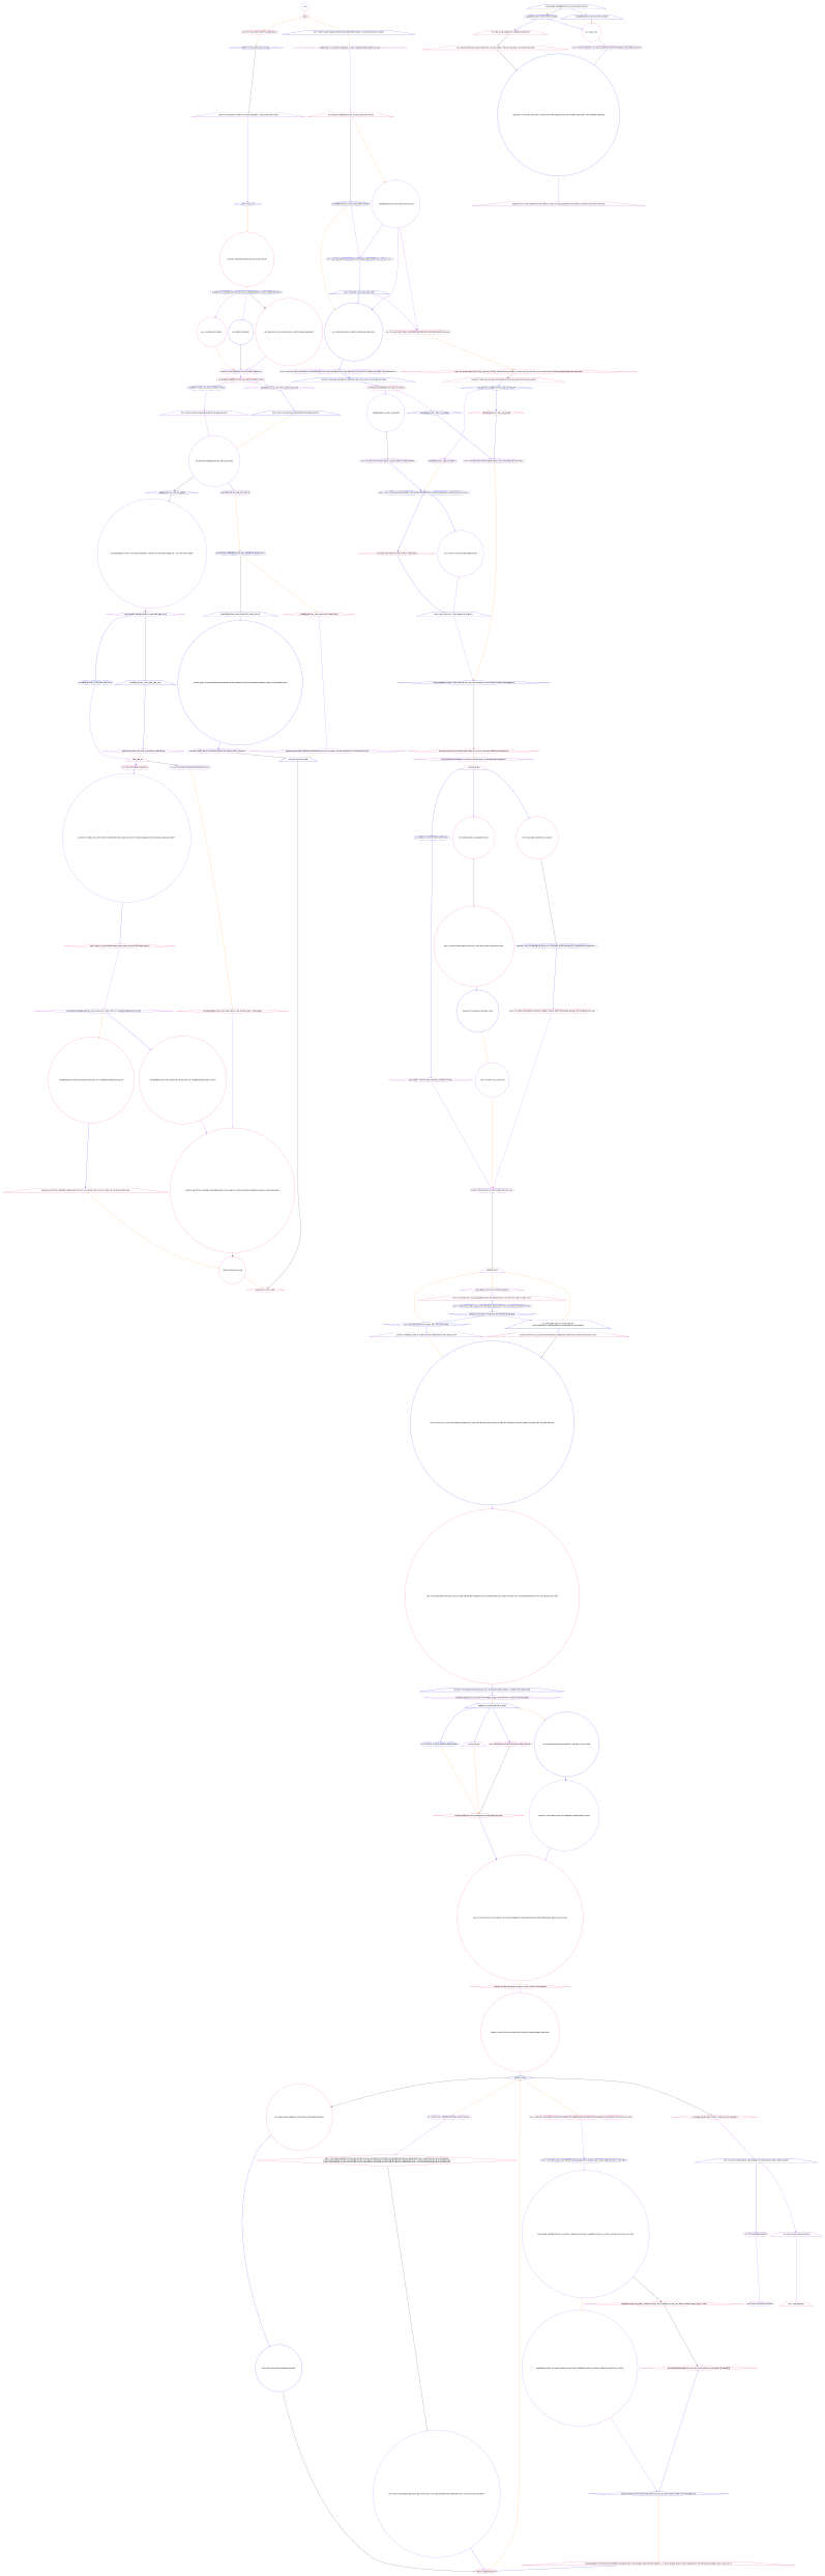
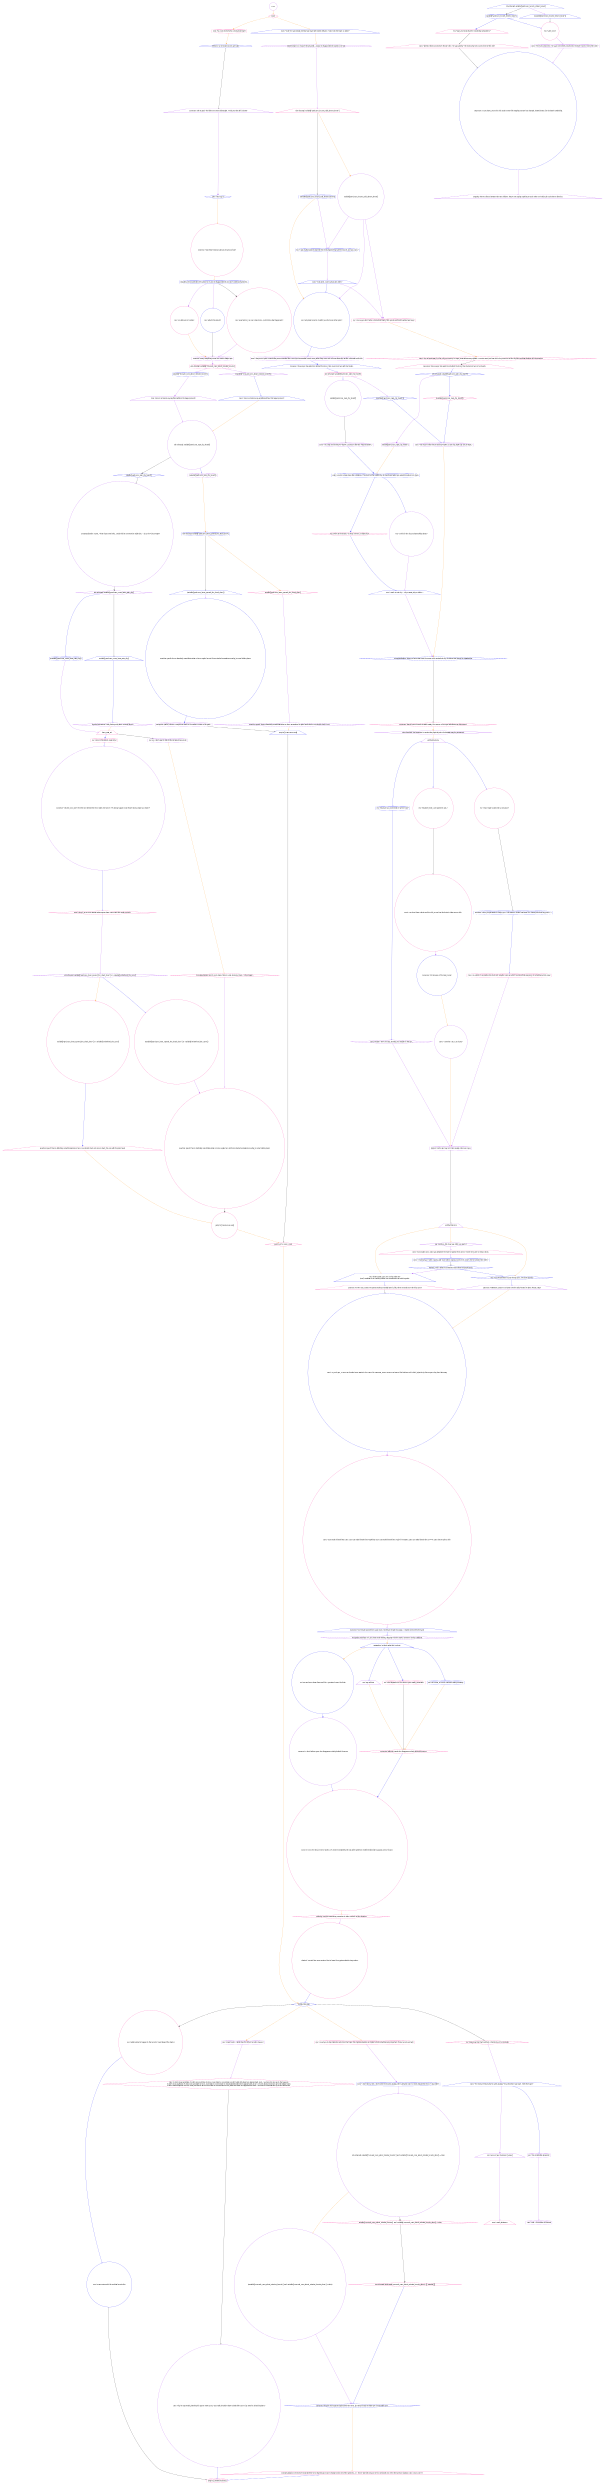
  digraph {
    fontname="Fira Sans"
    node [color=deeppink fontname="Fira Sans" shape=circle]
    edge [arrowhead=onormal color=blue fontname="Fira Sans"]
    n1 [color=purple label=START]
    n2 [label=input shape=diamond]
    n3 [label="Cuno: \"No. Cuno doesn't give a fuck about bugs.\"" shape=cylinder]
    n4 [color=blue label="Cuno: \"Yeah,\" he says slowly, meeting your gaze with sullen defiance. \"Cuno took the bugs. So what?\"" shape=trapezium]
    n5 [color=blue label="Rhetoric: So he knows locusts are bugs." shape=diamond]
    n6 [color=purple label="Inland Empire: So it wasn't the phasmid... a wave of disappointment washes over you." shape=diamond]
    n7 [label="Kim Kitsuragi: Variable[\"yard.cuno_locusts_said_doesnt_know\"]" shape=trapezium]
    n8 [color=purple label="Variable[\"yard.cuno_locusts_said_doesnt_know\"]"]
    n9 [color=blue label="!(Variable[\"yard.cuno_locusts_said_doesnt_know\"])" shape=cylinder]
    n10 [color=blue label="Kim Kitsuragi: Variable[\"yard.cuno_rage_city_heard\"]" shape=diamond]
    n11 [color=purple label="Variable[\"yard.cuno_rage_city_heard\"]" shape=cylinder]
    n12 [label="!(Variable[\"yard.cuno_rage_city_heard\"])" shape=diamond]
    n13 [color=blue label="Logic: Locusts coming down like a shadow... This must be the *Night City* he mentioned when you asked him where he's been." shape=cylinder]
    n14 [color=purple label="Cuno: \"You stop! It's like they're fucking *night*. Locust City, Night City. City of Rage...\"" shape=cylinder]
    n15 [label="You: (Point at the shack.) \"So that, in there, is Night City?\"" shape=diamond]
    n16 [color=purple label="You: \"So this is the city you kept talking about.\""]
    n17 [color=blue label="Conceptualization: There's a tug-of-war over the name of his fantastical city. It's almost too big for his imagination." shape=diamond]
    n18 [color=blue label="Cuno: \"Yeah. Locust City -- City of Rage, City of Lights...\"" shape=trapezium]
    n19 [label="Cunoesse: The girl forces herself to watch again, the corners of her eyes twitching from discomfort." shape=diamond]
    n20 [color=blue label="You: \"What are you, some kind of *artist* now?\"" shape=cylinder]
    n21 [color=purple label="Cuno: \"Maybe I *am*,\" he says, looking you straight in the eye..." shape=diamond]
    n22 [color=purple label="Rhetoric: Did he just say *I*? Cuno usually calls Cuno Cuno." shape=cylinder]
    n23 [color=blue label="You: \"Oh c'mon, no one is coming to take you away.\"" shape=cylinder]
    n24 [label="Cunoesse: Without a word she disappears entirely behind the fence." shape=diamond]
    n25 [label="Cuno: For once, the boy is lost for words. He's turned completely red now, with splotches of white beginning to appear across his face."]
    n26 [color=blue label="Untitled hub (06)" shape=diamond]
    n27 [label="You: \"What's going to happen to the locusts?\" (Nod toward the shack.)"]
    n28 [color=purple label="You: \"I have to ask -- what does the City of Locusts *mean*?\"" shape=cylinder]
    n29 [label="You: \"I need you to stop taking locusts from the traps. The cryptozoologists are trying to find something very important. Those locusts are bait.\"" shape=cylinder]
    n30 [label="You: \"Okay, now that that's settled, I'd better be off.\" (Conclude.)" shape=diamond]
    n31 [color=blue label="Cuno: \"Cuno's gonna let the fucking locusts die.\""]
    n32 [label="Cuno: \"It don't mean anything. It's shit. Cuno just likes to focus. Cuno likes to concentrate on shit, build shit when he's zipping hard. Fuck...\" He turns his face up to the heavens.\n\"It don't mean anything. It's shit. Cuno just likes to focus. Cuno likes to concentrate on shit, build shit when he's zipping hard. Fuck...\" He turns his burning face up to the falling snow.\n\"It don't mean anything. It's shit. Cuno just likes to focus. Cuno likes to concentrate on shit, build shit when he's zipping hard. Fuck...\" He turns his burning face up to the falling rain." shape=diamond]
    n33 [color=blue label="Cuno: \"I don't give a shit, I don't need the locusts anyway. Shit is all lame now.\" He turns toward the fence. \"C was right.\"" shape=cylinder]
    n34 [color=blue label="Cuno: \"The fuck are they trying to catch anyway?\" he asks before you leave. \"With the traps?\"" shape=trapezium]
    n35 [color=purple label="Cuno: \"Pig,\" he says finally, lowering his gaze to meet yours, \"you really shouldn't have fucked with Cuno's city. Now it's all fucking lame.\""]
    n36 [label="Jump to: [Untitled hub (06)]" shape=cylinder]
    n37 [color=purple label="Cunoesse: \"Oh god, Cuno, NO!\" The little one behind the fence takes her hat off. \"It's gonna happen now! They're gonna make you *lame*.\""]
    n38 [label="Cuno: \"Stop it, C! No one's gonna make anyone lame. Cuno's got this under control.\"" shape=diamond]
    n39 [color=purple label="Kim Kitsuragi: Variable[\"yard.cuno_been_opened_the_shack_door\"]  or  Variable[\"XP.befriend_the_cuno\"]" shape=diamond]
    n40 [color=blue label="Rhetoric: This is what he sometimes does when things get tense." shape=diamond]
    n41 [color=blue label="You: \"You should listen to your friend, Cuno. Art's lame as hell.\"" shape=diamond]
    n42 [color=blue label="You: \"That's great, Cuno. It's cool to make art.\"\n(Nod.) \"Making art is a worthy calling. I'm something of an artist myself.\"" shape=trapezium]
    n43 [color=purple label="Cunoesse: \"ARRRRGH, CUNO! It's so lame even the *pig* knows it's lame. Please, stop!\"" shape=trapezium]
    n44 [label="Cunoesse: \"OH MY GOD, CUNO! He's gonna make you totally lame in, like, three seconds! Don't let him, Cuno!\"" shape=trapezium]
    n45 [color=purple label="Cunoesse: \"I don't believe you!\" She disappears entirely behind the fence."]
    n46 [label="Authority: Use this momentary confusion to take *control* of the situation." shape=diamond]
    n47 [color=purple label="Perception (Sight): There's a suspicious shack in the eastern corner of the yard..." shape=cylinder]
    n48 [color=blue label="Jump to: [CUNO MAIN HUB]" shape=trapezium]
    n49 [label="JUMP OUT to YARD / CUNO" shape=diamond]
    n50 [color=blue label="You: \"I was really hoping it would be the reed-phasmid that ate the locusts. Not you, Cuno.“" shape=cylinder]
    n51 [color=blue label="Cuno: \"Yeah, well... Cuno's all you got, bitch.\"" shape=trapezium]
    n52 [color=blue label="You: \"Why steal locusts? Couldn't you find some other pets?\""]
    n53 [label="You: \"You say you don't *give a fuck about bugs*, then you go and build a whole bug town.\"" shape=cylinder]
    n54 [color=purple label="You: \"The Insulindian phasmid.\"" shape=cylinder]
    n55 [color=purple label="Cuno: \"Huh...\" he mutters to himself." shape=cylinder]
    n56 [color=blue label="Kim Kitsuragi: Variable[\"yard.cuno_locusts_shivers_know\"]" shape=trapezium]
    n57 [color=blue label="Variable[\"yard.cuno_locusts_shivers_know\"]" shape=cylinder]
    n58 [color=blue label="!(Variable[\"yard.cuno_locusts_shivers_know\"])" shape=trapezium]
    n59 [color=purple label="Cunoesse: \"Deny everything, Cuno! You need to lawyer up!\"" shape=cylinder]
    n60 [label="Kim Kitsuragi: Variable[\"TASK.ask_cuno_about_missing_locusts\"]" shape=cylinder]
    n61 [color=blue label="Variable[\"TASK.ask_cuno_about_missing_locusts\"]" shape=cylinder]
    n62 [color=purple label="!(Variable[\"TASK.ask_cuno_about_missing_locusts\"])" shape=diamond]
    n63 [label="Variable[\"yard.cuno_been_opened_the_shack_door\"]  or  Variable[\"XP.befriend_the_cuno\"]"]
    n64 [label="!(Variable[\"yard.cuno_been_opened_the_shack_door\"]  or  Variable[\"XP.befriend_the_cuno\"])"]
    n65 [label="Reaction Speed: There's definitely something going on here. You should check out Cuno's shack, the one with the pig's head." shape=trapezium]
    n66 [label="Reaction Speed: There's definitely something going on here. Maybe he's got them stashed somewhere nearby, in some hidden place?"]
    n67 [label="Jump to: [CUNO MAIN HUB]"]
    n68 [label="You: \"Wait, you know what the Insulindian phasmid is?\"" shape=trapezium]
    n69 [label="Cuno: \"Bitches think Cuno doesn't *know* shit...\" he says angrily. \"The fuck outta here, Cuno's tired of this shit.\"" shape=trapezium]
    n70 [color=blue label="Composure: As you leave, you notice his usual rooster-like swaying posture has changed, slowed down. Like clockwork unwinding."]
    n71 [label="Rhetoric: You got him. Now convince him to leave the cryptozoologists' traps alone."]
    n72 [label="Conceptualization: But it's *not* lame! There's a real *tension* there... \"City of Rage\"..." shape=diamond]
    n73 [color=purple label="Untitled hub (05)" shape=trapezium]
    n74 [color=purple label="You: \"Hold on, did I hear you right? You said 'I'.\"" shape=diamond]
    n75 [label="Cuno: \"You don't have a brain for this shit, no one has the brain to take Cuno's shit.\""]
    n76 [color=blue label="Cunoesse: \"It's because of the lame, Cuno!\""]
    n77 [color=purple label="Cuno: \"I am who I am, C, fuck you!\""]
    n78 [color=purple label="Empathy: There's silence between the two children. They're not saying anything to each other nor looking in each other's direction." shape=trapezium]
    n79 [color=purple label="Kim Kitsuragi: Variable[\"TASK.ask_cuno_about_missing_locusts\"]  and  Variable[\"TASK.ask_cuno_about_missing_locusts_done\"] == false"]
    n80 [label="Variable[\"TASK.ask_cuno_about_missing_locusts\"]  and  Variable[\"TASK.ask_cuno_about_missing_locusts_done\"] == false" shape=diamond]
    n81 [color=purple label="!(Variable[\"TASK.ask_cuno_about_missing_locusts\"]  and  Variable[\"TASK.ask_cuno_about_missing_locusts_done\"] == false)"]
    n82 [label="Kim Kitsuragi: FinishTask(\"TASK.ask_cuno_about_missing_locusts_done\")--[[ Variable[ ]]" shape=diamond]
    n83 [color=blue label="Cunoesse: The girl's face appears again above the fence, just long enough to make eye contact with Cuno." shape=diamond]
    n84 [label="Conceptualization: She doesn't know whether to be glad because Cuno's finally convinced of the lameness... or  *more* worried, because of his continued use of the first-person singular. Cuno is Cuno. Not *I*." shape=trapezium]
    n85 [color=purple label="Pain Threshold: The lameness is causing her physical pain. The damage may be permanent." shape=diamond]
    n86 [color=purple label="Untitled hub (04)" shape=trapezium]
    n87 [color=blue label="Empathy: She sounds like she's about to cry out of disappointment at Cuno's newfound lameness." shape=cylinder]
    n88 [label="You: \"You kids are in trouble.\""]
    n89 [color=blue label="You: \"What's this about?\""]
    n90 [label="You: \"Now hold on, no one is lame here... just tell me what happened?\""]
    n91 [color=purple label="Cuno: \"They're not pets.\" Sounds like you've offended him. \"Don't you know what locusts *are*, when they come out of the fucking sky? Fuckin' *descend* and shit.\"" shape=cylinder]
    n92 [color=blue label="Cunoesse: \"Stooooop!\" she wails from behind the fence, then covers her face with her hands." shape=trapezium]
    n93 [label="Kim Kitsuragi: Variable[\"yard.cuno_rage_city_heard\"]" shape=cylinder]
    n94 [color=blue label="Cuno: \"Shut up, C!\"" shape=diamond]
    n95 [label="Cunoesse: \"Now they're gonna take you to lame-prison!\""]
    n96 [color=blue label="Cuno: \"Yo, fuck you, C. Cuno can be what Cuno wants to be. Cuno's his own man, Cuno's *free*!\" He tears at the buttons of his shirt, trying to rip them open. They don't give way."]
    n97 [color=purple label="Cuno: \"You stop! It's like they're *night*. Locusts are like this *huge shadow*...\"" shape=cylinder]
    n98 [label="Cuno: \"Cuno made Cuno. Cuno says whatever the fuck he wants! There are no *rules* here, pig.\" He steps closer..." shape=trapezium]
    n99 [color=blue label="Cuno: \"I fucking say 'I' when I wanna and 'Cuno' when I wanna. Cuno's free. Cuno's free to fucking *die*, bitch.\"" shape=cylinder]
    n100 [label="You: \"City of Rage sounds like a cool place.\""]
    n101 [label="You: \"Whatever, kids, I just wanted to ask...\""]
    n102 [label="Cuno: \"Cuno made himself into Cuno. Cuno can make himself into *anything*. Cuno can make himself into a *pig* if he wants, Cuno can make himself into a f****t. Cuno doesn't give a shit.\""]
    n103 [color=blue label="Cunoesse: \"Don't make yourself into a pig, Cuno. You'll have to take me away...\" A leaden silence fills the yard." shape=trapezium]
    n104 [color=purple label="Perception (Hearing): In it, you hear snow melting, dripping from the eaves. Someone closing a window." shape=diamond]
    n105 [color=blue label="Suggestion: So that's what this is about." shape=trapezium]
    n106 [color=blue label="You: \"Me and Cuno have discussed this. I promised I won't do that.\""]
    n107 [color=purple label="You: Say nothing." shape=trapezium]
    n108 [label="You: \"That depends on the choices *you* make, young girl.\"" shape=cylinder]
    n109 [color=blue label="Cunoesse: \"Cuno, the pig wants to *help* you...\" she moans. \"That's how lame it is. Please just don't say you're --\"" shape=cylinder]
    n110 [label="Cuno: \"An *artist*?\" He pushes his chest out. \"Maybe I *am* an artist? You hear that everyone, I'm a fucking *artist* now.\"" shape=cylinder]
    n111 [color=purple label="You: \"None of your business.\" [Leave.]" shape=trapezium]
    n112 [label="Cuno: \"Yeah, whatever.\"" shape=trapezium]
    n113 [color=purple label="Variable[\"yard.cuno_rage_city_heard\"]"]
    n114 [color=blue label="!(Variable[\"yard.cuno_rage_city_heard\"])" shape=diamond]
    n115 [label=lame_rage_art shape=trapezium]
    n116 [color=purple label="You: No, I don't want to talk to the kid about lame stuff." shape=cylinder]
    n117 [label="You: \"Cuno is this about... Rage City?\"" shape=cylinder]
    n118 [color=purple label="Reaction Speed: There's definitely something going on here. Remember his pigs' head shack? You should check it out." shape=diamond]
    n119 [color=purple label="Kim Kitsuragi: Variable[\"yard.cuno_rage_city_heard\"]"]
    n120 [color=blue label="Variable[\"yard.cuno_rage_city_heard\"]" shape=diamond]
    n121 [color=purple label="!(Variable[\"yard.cuno_rage_city_heard\"])" shape=cylinder]
    n122 [color=purple label="Conceptualization: *Lame...* That rings some bells... Could this be connected to Night City -- a.k.a. the *City of Rage*?"]
    n123 [color=blue label="Kim Kitsuragi: Variable[\"yard.cuno_been_opened_the_shack_door\"]" shape=cylinder]
    n124 [color=purple label="Kim Kitsuragi: Variable[\"yard.cuno_conze_lame_rage_city\"]" shape=diamond]
    n125 [label="Variable[\"yard.cuno_been_opened_the_shack_door\"]" shape=diamond]
    n126 [color=blue label="!(Variable[\"yard.cuno_been_opened_the_shack_door\"])" shape=trapezium]
    n127 [color=blue label="Variable[\"yard.cuno_conze_lame_rage_city\"]" shape=trapezium]
    n128 [color=blue label="!(Variable[\"yard.cuno_conze_lame_rage_city\"])" shape=cylinder]
    n129 [color=blue label="Reaction Speed: There's definitely something going on here. Maybe he's got them stashed somewhere nearby, in some hidden place?"]
    n130 [color=purple label="Cuno: \"Cuno's not gonna say anything without his lawyer present.\"" shape=trapezium]
    n131 [color=blue label="Cuno: \"Cuno's not gonna say anything without his lawyer present.\"" shape=trapezium]
    n132 [color=purple label="Cuno: \"The fuck outta here...\" he says, not entirely convinced of himself. \"Cuno's tired of this shit.\"" shape=cylinder]
    n133 [color=purple label="Cunoesse: \"Oh my god.\" The little one seems distraught. \"I told you that shit is lame!\"" shape=trapezium]
    n134 [color=purple label="Physical Instrument: Yeah, that's pretty lame. Sounds like art." shape=diamond]
    n135 [label="Cuno: \"It's not Bug Town, it's the *City of Locusts*,\" he says, enunciating every syllable. \"Locusts aren't just bug-shit. They come out of the sky like a fucking shadow. Shit *descends*.\"" shape=diamond]
    n136 [label="Cunoesse: \"Stoooooop!\" she wails from behind the fence, then buries her face in her hands." shape=trapezium]
    n137 [label="You: \"Later, Cuno.\""]
    n1 -> n2 [color=darkorange]
    n2 -> n3 [arrowhead=vee color=darkorange]
    n2 -> n4 [color=darkorange]
    n3 -> n5 [arrowhead=vee color=darkorange]
    n4 -> n6 [color=darkorange]
    n5 -> n133 [arrowhead=odot color=black]
    n6 -> n7 [color=purple]
    n7 -> n8 [arrowhead=vee color=darkorange]
    n7 -> n9 [color=black]
    n8 -> n50 [arrowhead=odot color=purple]
    n8 -> n52 [arrowhead=vee color=purple]
    n8 -> n53 [arrowhead=vee color=purple]
    n9 -> n50 [arrowhead=odot color=purple]
    n9 -> n52 [arrowhead=vee color=darkorange]
    n10 -> n11 [arrowhead=vee color=purple]
    n10 -> n12 [arrowhead=vee]
    n11 -> n13 [arrowhead=odot color=darkorange]
    n12 -> n14
    n13 -> n15 [arrowhead=vee]
    n13 -> n16
    n14 -> n17 [arrowhead=vee color=darkorange]
    n15 -> n18 [arrowhead=odot]
    n16 -> n18 [arrowhead=odot color=purple]
    n17 -> n19 [color=black]
    n18 -> n17 [arrowhead=vee color=purple]
    n19 -> n85 [arrowhead=vee color=darkorange]
    n20 -> n21 [arrowhead=odot]
    n21 -> n22 [color=purple]
    n22 -> n73 [arrowhead=odot color=black]
    n23 -> n24 [arrowhead=vee color=darkorange]
    n24 -> n25 [arrowhead=vee]
    n25 -> n46 [color=darkorange]
    n26 -> n27 [arrowhead=vee color=black]
    n26 -> n28 [arrowhead=vee color=darkorange]
    n26 -> n29 [color=darkorange]
    n26 -> n30 [color=black]
    n27 -> n31 [arrowhead=odot]
    n28 -> n32 [color=purple]
    n29 -> n33 [arrowhead=vee color=purple]
    n30 -> n34 [color=purple]
    n31 -> n36 [color=black]
    n32 -> n35 [color=black]
    n33 -> n79 [arrowhead=odot color=purple]
    n34 -> n54 [arrowhead=odot]
    n34 -> n111 [arrowhead=vee color=purple]
    n35 -> n36 [arrowhead=odot]
-   n36 -> n26 [arrowhead=vee color=darkorange]
+   n49 -> n26 [arrowhead=vee color=darkorange]
    n37 -> n38 [arrowhead=odot]
    n38 -> n39 [arrowhead=odot color=purple]
    n39 -> n63 [arrowhead=vee color=darkorange]
    n39 -> n64 [arrowhead=odot]
    n40 -> n41
    n40 -> n42 [arrowhead=vee color=purple]
    n41 -> n43 [arrowhead=odot]
    n42 -> n44 [arrowhead=odot]
    n43 -> n96 [arrowhead=odot color=darkorange]
    n44 -> n96 [color=black]
    n45 -> n25 [arrowhead=odot]
    n46 -> n71 [color=purple]
    n47 -> n48 [color=black]
    n48 -> n49 [color=black]
    n50 -> n51 [color=purple]
    n51 -> n52 [arrowhead=odot]
    n51 -> n53 [arrowhead=vee color=purple]
    n52 -> n91
    n53 -> n135 [arrowhead=vee color=darkorange]
    n54 -> n55 [color=purple]
    n56 -> n57 [arrowhead=vee color=black]
    n56 -> n58 [color=purple]
    n57 -> n68 [arrowhead=vee]
    n57 -> n137 [arrowhead=odot]
    n58 -> n137 [arrowhead=odot color=black]
    n59 -> n60 [arrowhead=vee color=purple]
    n60 -> n61 [arrowhead=odot color=purple]
    n60 -> n62 [arrowhead=odot color=purple]
    n61 -> n130 [arrowhead=vee color=purple]
    n62 -> n131
    n63 -> n65 [arrowhead=vee]
    n64 -> n66 [arrowhead=vee color=purple]
    n65 -> n67 [arrowhead=odot color=darkorange]
    n66 -> n67 [arrowhead=vee color=black]
    n67 -> n49 [color=darkorange]
    n68 -> n69 [color=black]
    n69 -> n70 [arrowhead=odot color=black]
    n70 -> n78 [arrowhead=odot color=purple]
    n71 -> n26 [arrowhead=odot]
    n72 -> n66 [color=purple]
    n73 -> n41 [color=darkorange]
    n73 -> n42 [arrowhead=odot color=darkorange]
    n73 -> n74 [color=darkorange]
    n74 -> n98 [color=purple]
    n75 -> n76 [arrowhead=vee color=purple]
    n76 -> n77 [color=darkorange]
    n77 -> n22 [color=darkorange]
    n79 -> n80 [arrowhead=vee color=black]
    n79 -> n81 [arrowhead=odot color=darkorange]
    n80 -> n82 [arrowhead=vee color=black]
    n81 -> n83 [arrowhead=vee color=purple]
    n82 -> n83 [arrowhead=odot]
    n83 -> n84 [arrowhead=odot color=darkorange]
    n84 -> n36 [arrowhead=odot]
    n85 -> n86 [arrowhead=odot color=darkorange]
    n86 -> n20 [arrowhead=odot]
    n86 -> n100 [arrowhead=odot]
    n86 -> n101
    n87 -> n88 [arrowhead=vee color=purple]
    n87 -> n89 [arrowhead=odot color=purple]
    n87 -> n90 [arrowhead=vee color=black]
    n88 -> n59 [arrowhead=vee color=darkorange]
    n89 -> n59 [color=black]
    n90 -> n59 [color=purple]
    n91 -> n92 [arrowhead=vee]
    n92 -> n93 [arrowhead=odot]
    n93 -> n113
    n93 -> n114 [color=purple]
    n94 -> n95 [color=darkorange]
    n95 -> n87 [arrowhead=odot color=darkorange]
    n96 -> n102 [arrowhead=vee color=purple]
    n97 -> n13 [arrowhead=vee]
    n98 -> n99 [arrowhead=odot]
    n99 -> n40 [color=black]
    n100 -> n109 [arrowhead=odot color=black]
    n101 -> n75 [arrowhead=odot color=black]
    n102 -> n103 [color=purple]
    n103 -> n104
    n104 -> n105 [arrowhead=vee color=darkorange]
    n105 -> n23
    n105 -> n106 [arrowhead=vee color=darkorange]
    n105 -> n107 [arrowhead=odot]
    n105 -> n108 [arrowhead=vee]
    n106 -> n45 [arrowhead=vee]
    n107 -> n24 [color=darkorange]
    n108 -> n24 [arrowhead=odot color=black]
    n109 -> n110
    n110 -> n22 [arrowhead=vee color=purple]
    n111 -> n112 [color=purple]
    n113 -> n97 [arrowhead=odot color=black]
    n114 -> n14 [arrowhead=odot]
    n115 -> n116 [color=black]
    n115 -> n117 [arrowhead=vee]
    n116 -> n72 [arrowhead=odot color=darkorange]
    n117 -> n37 [arrowhead=odot]
    n118 -> n48 [color=darkorange]
    n119 -> n120 [arrowhead=vee color=black]
    n119 -> n121
    n120 -> n122 [arrowhead=odot color=black]
    n121 -> n123 [arrowhead=vee color=darkorange]
    n122 -> n124 [arrowhead=vee color=black]
    n123 -> n125 [arrowhead=vee color=darkorange]
    n123 -> n126 [color=black]
    n124 -> n127 [arrowhead=odot color=black]
    n124 -> n128 [arrowhead=odot]
    n125 -> n118 [arrowhead=odot color=purple]
    n126 -> n129 [color=purple]
    n127 -> n134 [arrowhead=odot]
    n128 -> n115 [color=purple]
    n129 -> n47 [arrowhead=vee]
    n130 -> n119 [color=purple]
    n131 -> n119 [color=darkorange]
    n132 -> n70 [color=purple]
    n133 -> n94 [arrowhead=vee color=purple]
    n134 -> n115 [arrowhead=odot color=darkorange]
    n135 -> n136 [arrowhead=vee color=black]
    n136 -> n10
    n137 -> n132 [arrowhead=odot color=purple]
  }
